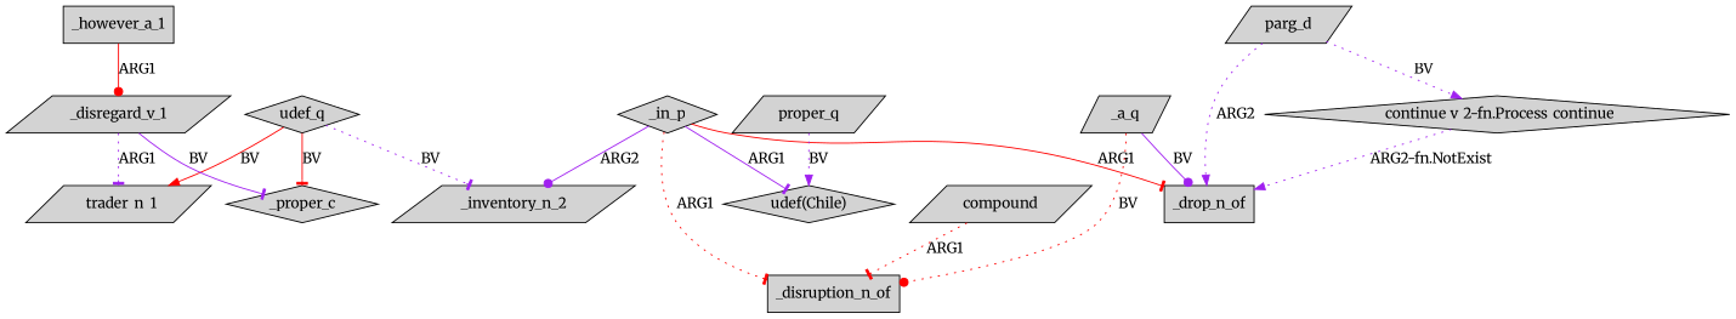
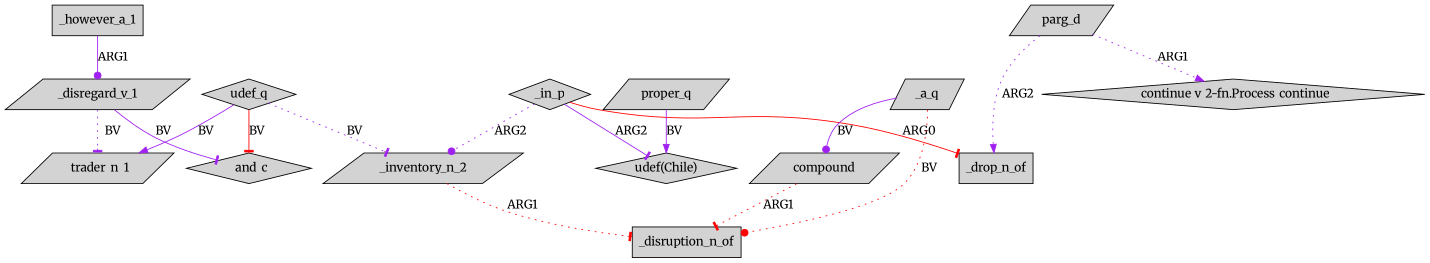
  digraph {
    fontname=Merriweather
    node [fontname=Merriweather shape=parallelogram style=filled]
    edge [arrowhead=tee color=purple fontname=Merriweather style=dotted]
    udef_q [shape=diamond]
    _trader_n_1
-   _and_c [shape=diamond label=_proper_c]
+   _and_c [shape=diamond]
    n4 [label=_inventory_n_2]
    _disregard_v_1
    _disruption_n_of [shape=box]
    compound
    _drop_n_of [shape=box]
    parg_d
    "_continue_v_2-fn.Process_continue" [shape=diamond]
    _in_p [shape=diamond]
    n12 [label="udef(Chile)" shape=diamond]
    _a_q
    _however_a_1 [shape=box]
    proper_q
-   udef_q -> _trader_n_1 [arrowhead=normal color=red label=BV style=solid]
+   udef_q -> _trader_n_1 [arrowhead=normal label=BV style=solid]
    udef_q -> _and_c [color=red label=BV style=solid]
    udef_q -> n4 [label=BV]
-   _disregard_v_1 -> _trader_n_1 [label=ARG1]
+   _disregard_v_1 -> _trader_n_1 [label=BV]
    _disregard_v_1 -> _and_c [label=BV style=solid]
    compound -> _disruption_n_of [color=red label=ARG1]
    parg_d -> _drop_n_of [arrowhead=normal label=ARG2]
-   parg_d -> "_continue_v_2-fn.Process_continue" [arrowhead=normal label=BV]
-   "_continue_v_2-fn.Process_continue" -> _drop_n_of [arrowhead=normal label="ARG2-fn.NotExist"]
-   _in_p -> n4 [arrowhead=dot label=ARG2 style=solid]
-   _in_p -> _disruption_n_of [color=red label=ARG1]
-   _in_p -> _drop_n_of [color=red label=ARG1 style=solid]
-   _in_p -> n12 [label=ARG1 style=solid]
+   parg_d -> "_continue_v_2-fn.Process_continue" [arrowhead=normal label=ARG1]
+   _in_p -> n4 [arrowhead=dot label=ARG2]
+   n4 -> _disruption_n_of [color=red label=ARG1]
+   _in_p -> _drop_n_of [color=red label=ARG0 style=solid]
+   _in_p -> n12 [label=ARG2 style=solid]
    _a_q -> _disruption_n_of [arrowhead=dot color=red label=BV]
-   _a_q -> _drop_n_of [arrowhead=dot label=BV style=solid]
-   _however_a_1 -> _disregard_v_1 [arrowhead=dot color=red label=ARG1 style=solid]
-   proper_q -> n12 [arrowhead=normal label=BV]
+   _a_q -> compound [arrowhead=dot label=BV style=solid]
+   _however_a_1 -> _disregard_v_1 [arrowhead=dot label=ARG1 style=solid]
+   proper_q -> n12 [arrowhead=normal label=BV style=solid]
  }
